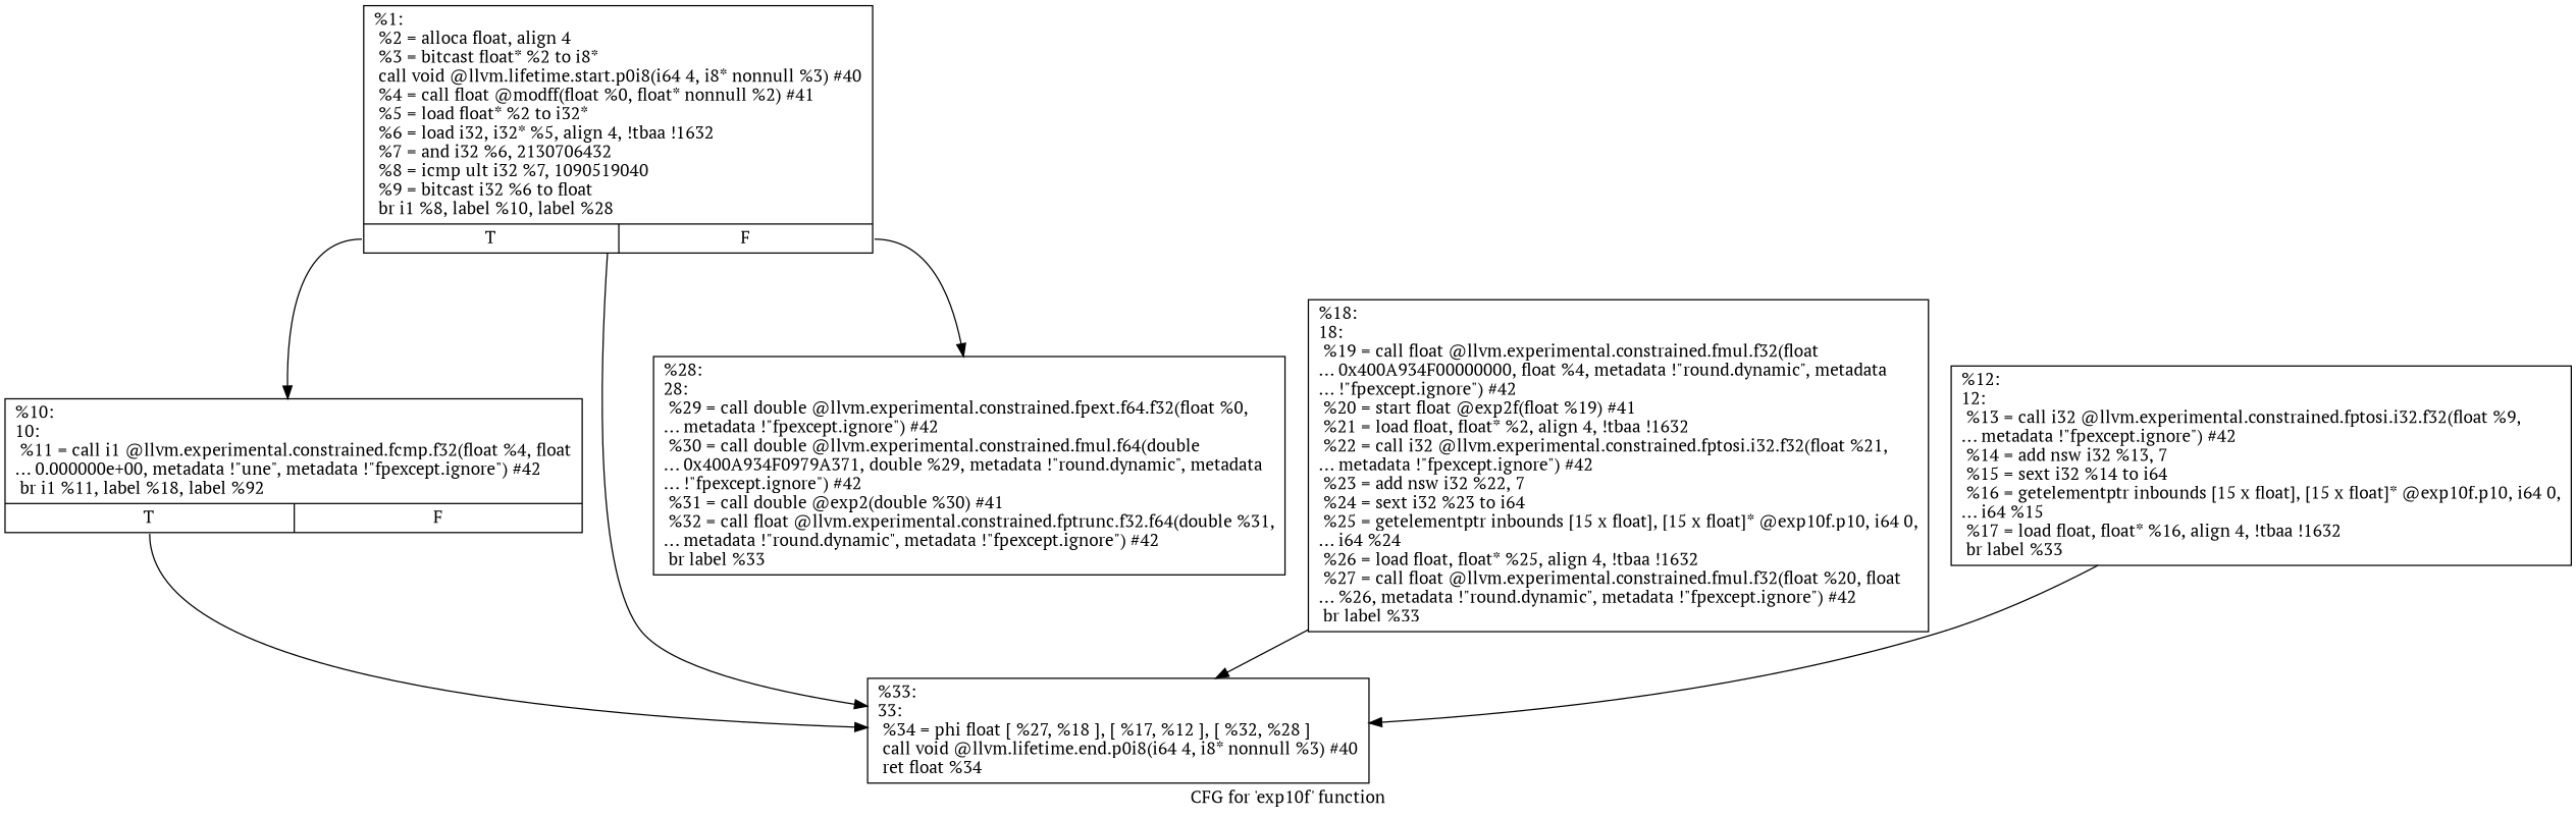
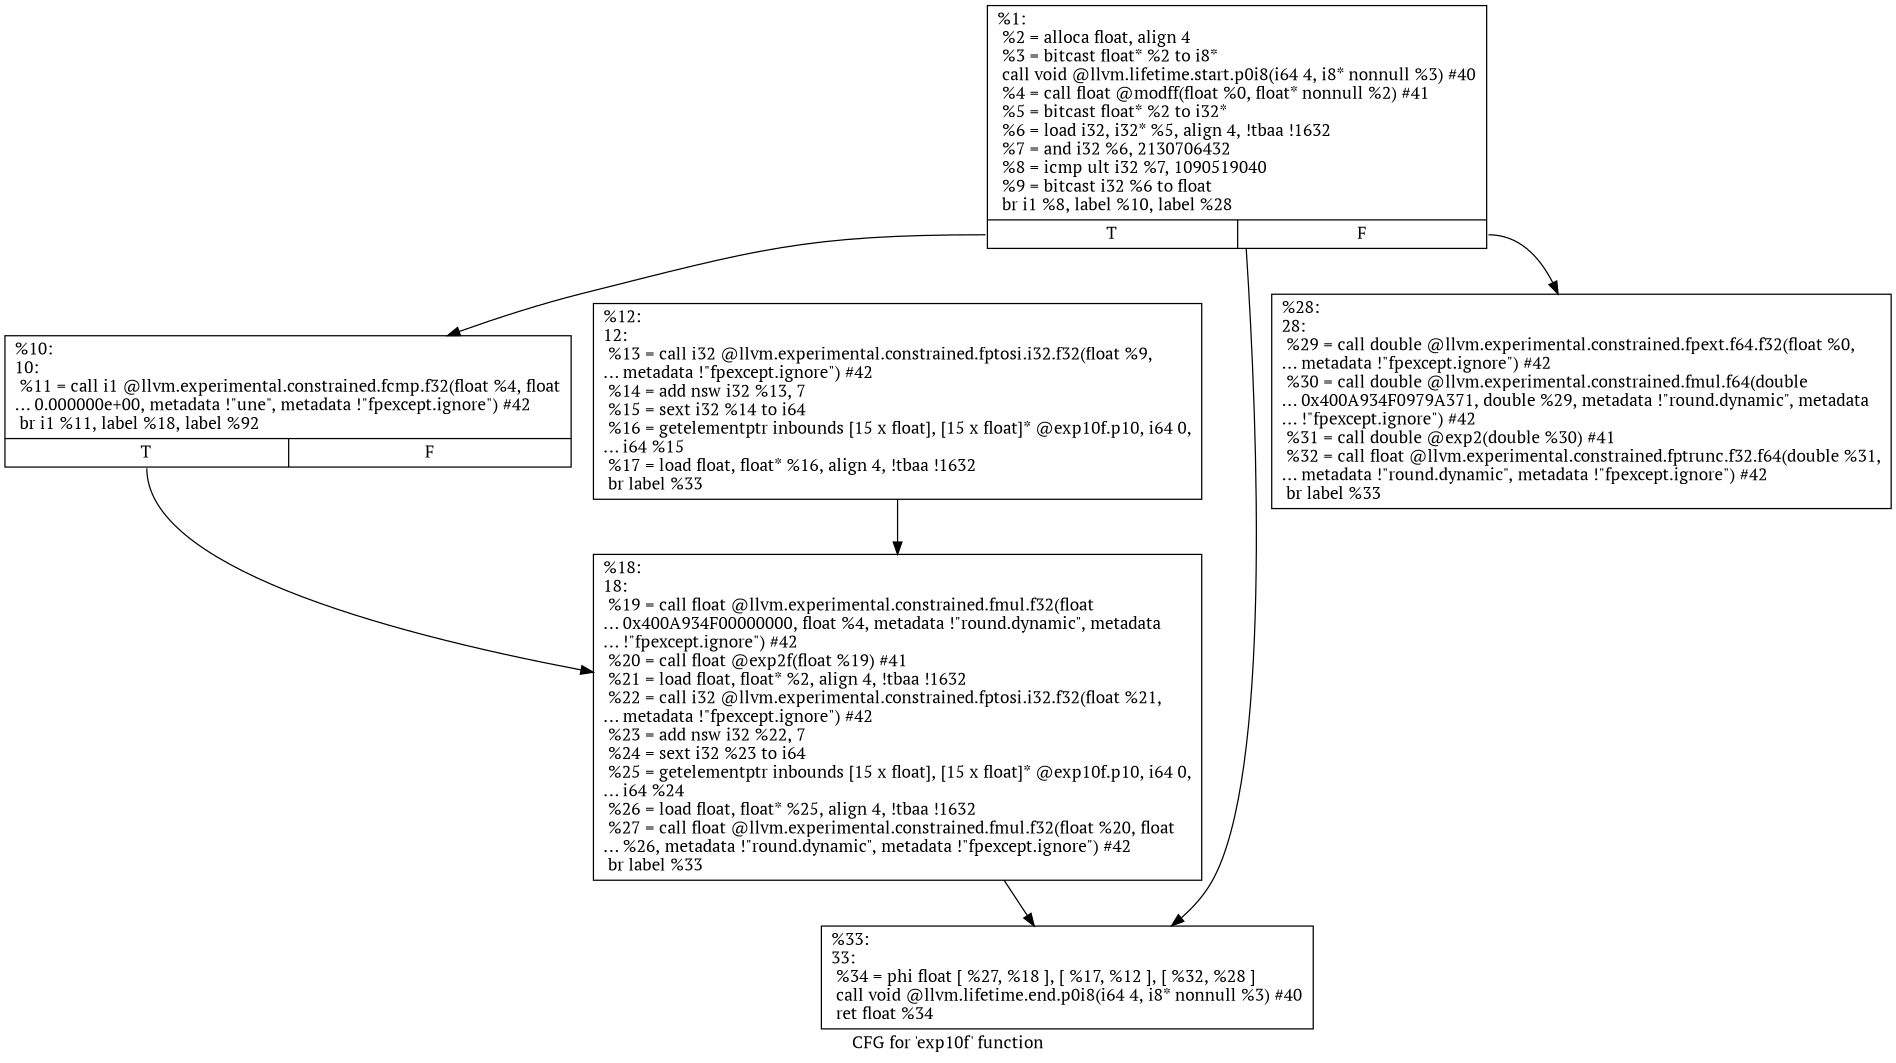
  digraph {
    fontname="PT Serif"
    label="CFG for 'exp10f' function"
    node [fontname="PT Serif" shape=record]
    edge [fontname="PT Serif"]
-   n1 [label="{%1:\l  %2 = alloca float, align 4\l  %3 = bitcast float* %2 to i8*\l  call void @llvm.lifetime.start.p0i8(i64 4, i8* nonnull %3) #40\l  %4 = call float @modff(float %0, float* nonnull %2) #41\l  %5 = load float* %2 to i32*\l  %6 = load i32, i32* %5, align 4, !tbaa !1632\l  %7 = and i32 %6, 2130706432\l  %8 = icmp ult i32 %7, 1090519040\l  %9 = bitcast i32 %6 to float\l  br i1 %8, label %10, label %28\l|{<s0>T|<s1>F}}"]
+   n1 [label="{%1:\l  %2 = alloca float, align 4\l  %3 = bitcast float* %2 to i8*\l  call void @llvm.lifetime.start.p0i8(i64 4, i8* nonnull %3) #40\l  %4 = call float @modff(float %0, float* nonnull %2) #41\l  %5 = bitcast float* %2 to i32*\l  %6 = load i32, i32* %5, align 4, !tbaa !1632\l  %7 = and i32 %6, 2130706432\l  %8 = icmp ult i32 %7, 1090519040\l  %9 = bitcast i32 %6 to float\l  br i1 %8, label %10, label %28\l|{<s0>T|<s1>F}}"]
    n2 [label="{%10:\l10:                                               \l  %11 = call i1 @llvm.experimental.constrained.fcmp.f32(float %4, float\l... 0.000000e+00, metadata !\"une\", metadata !\"fpexcept.ignore\") #42\l  br i1 %11, label %18, label %92\l|{<s0>T|<s1>F}}"]
    n3 [label="{%28:\l28:                                               \l  %29 = call double @llvm.experimental.constrained.fpext.f64.f32(float %0,\l... metadata !\"fpexcept.ignore\") #42\l  %30 = call double @llvm.experimental.constrained.fmul.f64(double\l... 0x400A934F0979A371, double %29, metadata !\"round.dynamic\", metadata\l... !\"fpexcept.ignore\") #42\l  %31 = call double @exp2(double %30) #41\l  %32 = call float @llvm.experimental.constrained.fptrunc.f32.f64(double %31,\l... metadata !\"round.dynamic\", metadata !\"fpexcept.ignore\") #42\l  br label %33\l}"]
    n4 [label="{%33:\l33:                                               \l  %34 = phi float [ %27, %18 ], [ %17, %12 ], [ %32, %28 ]\l  call void @llvm.lifetime.end.p0i8(i64 4, i8* nonnull %3) #40\l  ret float %34\l}"]
-   n5 [label="{%18:\l18:                                               \l  %19 = call float @llvm.experimental.constrained.fmul.f32(float\l... 0x400A934F00000000, float %4, metadata !\"round.dynamic\", metadata\l... !\"fpexcept.ignore\") #42\l  %20 = start float @exp2f(float %19) #41\l  %21 = load float, float* %2, align 4, !tbaa !1632\l  %22 = call i32 @llvm.experimental.constrained.fptosi.i32.f32(float %21,\l... metadata !\"fpexcept.ignore\") #42\l  %23 = add nsw i32 %22, 7\l  %24 = sext i32 %23 to i64\l  %25 = getelementptr inbounds [15 x float], [15 x float]* @exp10f.p10, i64 0,\l... i64 %24\l  %26 = load float, float* %25, align 4, !tbaa !1632\l  %27 = call float @llvm.experimental.constrained.fmul.f32(float %20, float\l... %26, metadata !\"round.dynamic\", metadata !\"fpexcept.ignore\") #42\l  br label %33\l}"]
+   n5 [label="{%18:\l18:                                               \l  %19 = call float @llvm.experimental.constrained.fmul.f32(float\l... 0x400A934F00000000, float %4, metadata !\"round.dynamic\", metadata\l... !\"fpexcept.ignore\") #42\l  %20 = call float @exp2f(float %19) #41\l  %21 = load float, float* %2, align 4, !tbaa !1632\l  %22 = call i32 @llvm.experimental.constrained.fptosi.i32.f32(float %21,\l... metadata !\"fpexcept.ignore\") #42\l  %23 = add nsw i32 %22, 7\l  %24 = sext i32 %23 to i64\l  %25 = getelementptr inbounds [15 x float], [15 x float]* @exp10f.p10, i64 0,\l... i64 %24\l  %26 = load float, float* %25, align 4, !tbaa !1632\l  %27 = call float @llvm.experimental.constrained.fmul.f32(float %20, float\l... %26, metadata !\"round.dynamic\", metadata !\"fpexcept.ignore\") #42\l  br label %33\l}"]
    n6 [label="{%12:\l12:                                               \l  %13 = call i32 @llvm.experimental.constrained.fptosi.i32.f32(float %9,\l... metadata !\"fpexcept.ignore\") #42\l  %14 = add nsw i32 %13, 7\l  %15 = sext i32 %14 to i64\l  %16 = getelementptr inbounds [15 x float], [15 x float]* @exp10f.p10, i64 0,\l... i64 %15\l  %17 = load float, float* %16, align 4, !tbaa !1632\l  br label %33\l}"]
    n1 -> n2 [tailport=s0]
    n1 -> n3 [tailport=s1]
    n1 -> n4
-   n2 -> n4 [tailport=s0]
+   n2 -> n5 [tailport=s0]
    n5 -> n4
-   n6 -> n4
+   n6 -> n5
  }
